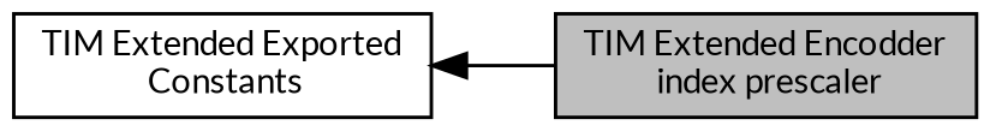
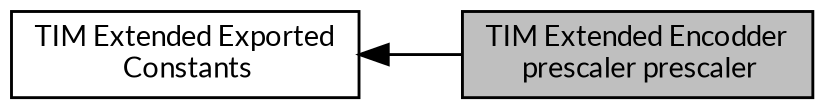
  digraph {
    rankdir=LR
    fontname=Lato
    node [color=black fontname=Lato fontsize=10 shape=box style=filled]
-   n1 [fillcolor=grey75 fontcolor=black height=0.2 label="TIM Extended Encodder\l index prescaler" width=0.4]
+   n1 [fillcolor=grey75 fontcolor=black height=0.2 label="TIM Extended Encodder\l prescaler prescaler" width=0.4]
    n2 [fillcolor=white height=0.2 label="TIM Extended Exported\l Constants" width=0.4]
    n2 -> n1 [dir=back fontname=Lato fontsize=10 labelfontname=Helvetica labelfontsize=10 shape=plaintext style=solid]
  }
